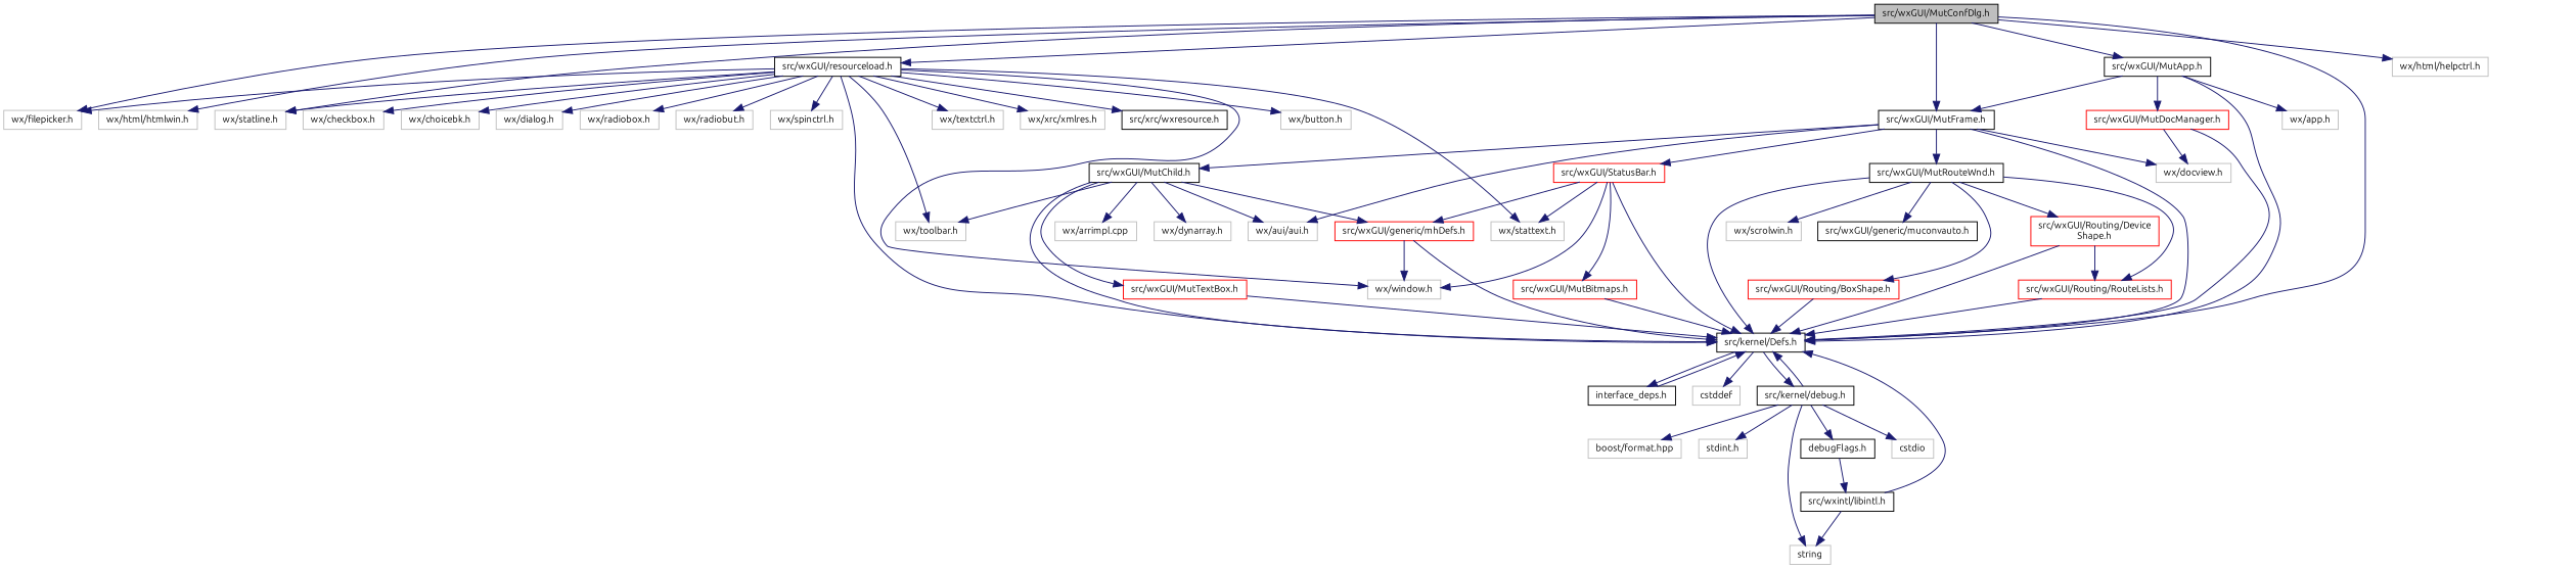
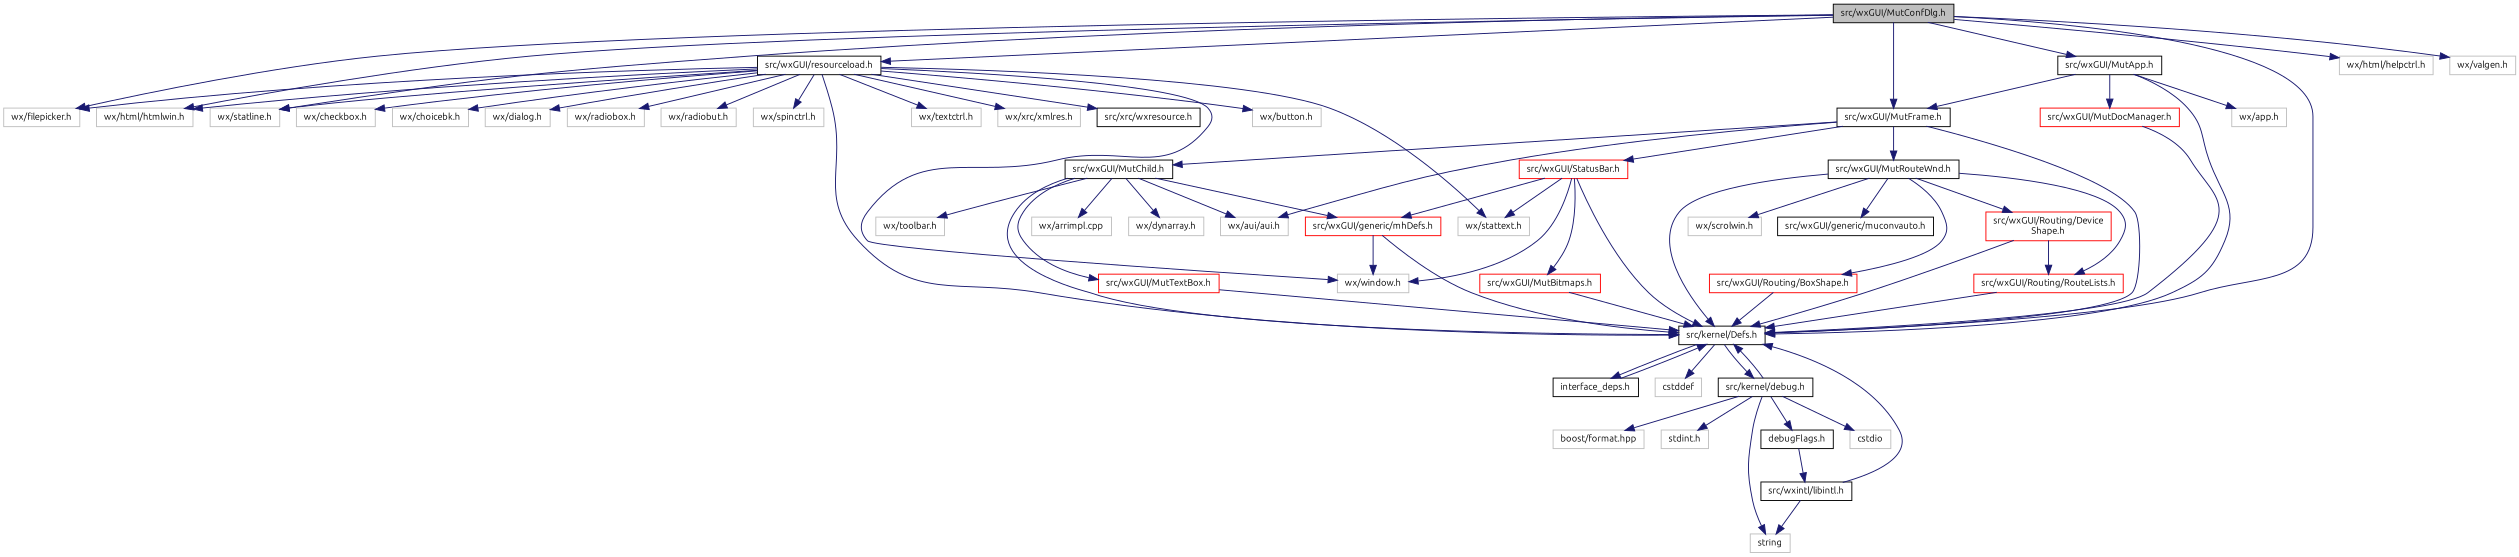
  digraph {
    fontname=Ubuntu
    node [color=grey75 fillcolor=white fontname=Ubuntu fontsize=10 shape=record style=filled]
    edge [color=midnightblue fontname=Ubuntu fontsize=10 labelfontname=Sans labelfontsize=10 style=solid]
    n1 [color=black fillcolor=grey75 fontcolor=black height=0.2 label="src/wxGUI/MutConfDlg.h" width=0.4]
    n2 [color=black height=0.2 label="src/kernel/Defs.h" width=0.4]
    n3 [color=black height=0.2 label="src/wxGUI/resourceload.h" width=0.4]
    n4 [height=0.2 label="wx/filepicker.h" width=0.4]
    n5 [height=0.2 label="wx/html/htmlwin.h" width=0.4]
    n6 [height=0.2 label="wx/statline.h" width=0.4]
    n7 [color=black height=0.2 label="src/wxGUI/MutFrame.h" width=0.4]
    n8 [color=black height=0.2 label="src/wxGUI/MutApp.h" width=0.4]
    n9 [height=0.2 label="wx/html/helpctrl.h" width=0.4]
+   n10 [height=0.2 label="wx/valgen.h" width=0.4]
    n11 [color=black height=0.2 label="interface_deps.h" width=0.4]
    n12 [height=0.2 label=cstddef width=0.4]
    n13 [color=black height=0.2 label="src/kernel/debug.h" width=0.4]
    n14 [height=0.2 label="wx/button.h" width=0.4]
    n15 [height=0.2 label="wx/checkbox.h" width=0.4]
    n16 [height=0.2 label="wx/choicebk.h" width=0.4]
    n17 [height=0.2 label="wx/dialog.h" width=0.4]
    n18 [height=0.2 label="wx/radiobox.h" width=0.4]
    n19 [height=0.2 label="wx/radiobut.h" width=0.4]
    n20 [height=0.2 label="wx/spinctrl.h" width=0.4]
    n21 [height=0.2 label="wx/stattext.h" width=0.4]
    n22 [height=0.2 label="wx/textctrl.h" width=0.4]
    n23 [height=0.2 label="wx/window.h" width=0.4]
    n24 [height=0.2 label="wx/xrc/xmlres.h" width=0.4]
    n25 [color=black height=0.2 label="src/xrc/wxresource.h" width=0.4]
    n26 [color=black height=0.2 label="src/wxGUI/MutChild.h" width=0.4]
    n27 [height=0.2 label="wx/aui/aui.h" width=0.4]
    n28 [color=black height=0.2 label="src/wxGUI/MutRouteWnd.h" width=0.4]
    n29 [color=red height=0.2 label="src/wxGUI/StatusBar.h" width=0.4]
-   n30 [height=0.2 label="wx/docview.h" width=0.4]
    n31 [color=red height=0.2 label="src/wxGUI/MutDocManager.h" width=0.4]
    n32 [height=0.2 label="wx/app.h" width=0.4]
    n33 [height=0.2 label=string width=0.4]
    n34 [height=0.2 label=cstdio width=0.4]
    n35 [height=0.2 label="boost/format.hpp" width=0.4]
    n36 [height=0.2 label="stdint.h" width=0.4]
    n37 [color=black height=0.2 label="debugFlags.h" width=0.4]
    n38 [color=black height=0.2 label="src/wxintl/libintl.h" width=0.4]
    n39 [color=red height=0.2 label="src/wxGUI/generic/mhDefs.h" width=0.4]
    n40 [color=red height=0.2 label="src/wxGUI/MutTextBox.h" width=0.4]
    n41 [height=0.2 label="wx/toolbar.h" width=0.4]
    n42 [height=0.2 label="wx/dynarray.h" width=0.4]
    n43 [height=0.2 label="wx/arrimpl.cpp" width=0.4]
    n44 [color=red height=0.2 label="src/wxGUI/Routing/RouteLists.h" width=0.4]
    n45 [color=black height=0.2 label="src/wxGUI/generic/muconvauto.h" width=0.4]
    n46 [color=red height=0.2 label="src/wxGUI/Routing/Device\lShape.h" width=0.4]
    n47 [color=red height=0.2 label="src/wxGUI/Routing/BoxShape.h" width=0.4]
    n48 [height=0.2 label="wx/scrolwin.h" width=0.4]
    n49 [color=red height=0.2 label="src/wxGUI/MutBitmaps.h" width=0.4]
    n1 -> n2
    n1 -> n3
    n1 -> n4
    n1 -> n5
    n1 -> n6
    n1 -> n7
    n1 -> n8
    n1 -> n9
+   n1 -> n10
    n2 -> n11
    n2 -> n12
    n2 -> n13
    n3 -> n2
    n3 -> n4
-   n3 -> n41
+   n3 -> n5
    n3 -> n6
    n3 -> n14
    n3 -> n15
    n3 -> n16
    n3 -> n17
    n3 -> n18
    n3 -> n19
    n3 -> n20
    n3 -> n21
    n3 -> n22
    n3 -> n23
    n3 -> n24
    n3 -> n25
    n7 -> n2
    n7 -> n26
    n7 -> n27
    n7 -> n28
    n7 -> n29
-   n7 -> n30
    n8 -> n2
    n8 -> n7
    n8 -> n31
    n8 -> n32
    n11 -> n2
    n13 -> n2
    n13 -> n33
    n13 -> n34
    n13 -> n35
    n13 -> n36
    n13 -> n37
    n26 -> n2
    n26 -> n27
    n26 -> n39
    n26 -> n40
    n26 -> n41
    n26 -> n42
    n26 -> n43
    n28 -> n2
    n28 -> n44
    n28 -> n45
    n28 -> n46
    n28 -> n47
    n28 -> n48
    n29 -> n2
    n29 -> n21
    n29 -> n23
    n29 -> n39
    n29 -> n49
    n31 -> n2
-   n31 -> n30
    n37 -> n38
    n38 -> n2
    n38 -> n33
    n39 -> n2
    n39 -> n23
    n40 -> n2
    n44 -> n2
    n46 -> n2
    n46 -> n44
    n47 -> n2
    n49 -> n2
  }
